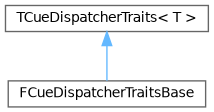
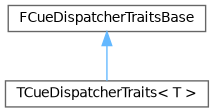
  digraph {
    rankdir=TB
    node [color=grey40 fillcolor=white fontname=Helvetica fontsize=10 shape=box style=filled]
    n1 [height=0.2 label=FCueDispatcherTraitsBase width=0.4]
    n2 [height=0.2 label="TCueDispatcherTraits\< T \>" width=0.4]
-   n2 -> n1 [color=steelblue1 dir=back fontname=Helvetica fontsize=10 labelfontname=Helvetica labelfontsize=10 style=solid]
+   n1 -> n2 [color=steelblue1 dir=back fontname=Helvetica fontsize=10 labelfontname=Helvetica labelfontsize=10 style=solid]
  }
